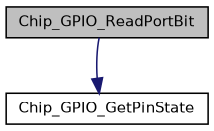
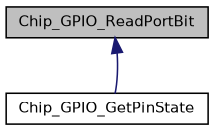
  digraph {
    rankdir=TB
    fontname="DejaVu Sans"
    node [color=black fontname="DejaVu Sans" fontsize=10 shape=record style=filled]
    n1 [fillcolor=grey75 fontcolor=black height=0.2 label=Chip_GPIO_ReadPortBit width=0.4]
    n2 [fillcolor=white height=0.2 label=Chip_GPIO_GetPinState width=0.4]
-   n1 -> n2 [color=midnightblue fontname="DejaVu Sans" fontsize=10 labelfontname=FreeSans labelfontsize=10 style=solid]
+   n2 -> n1 [color=midnightblue fontname="DejaVu Sans" fontsize=10 labelfontname=FreeSans labelfontsize=10 style=solid]
  }
